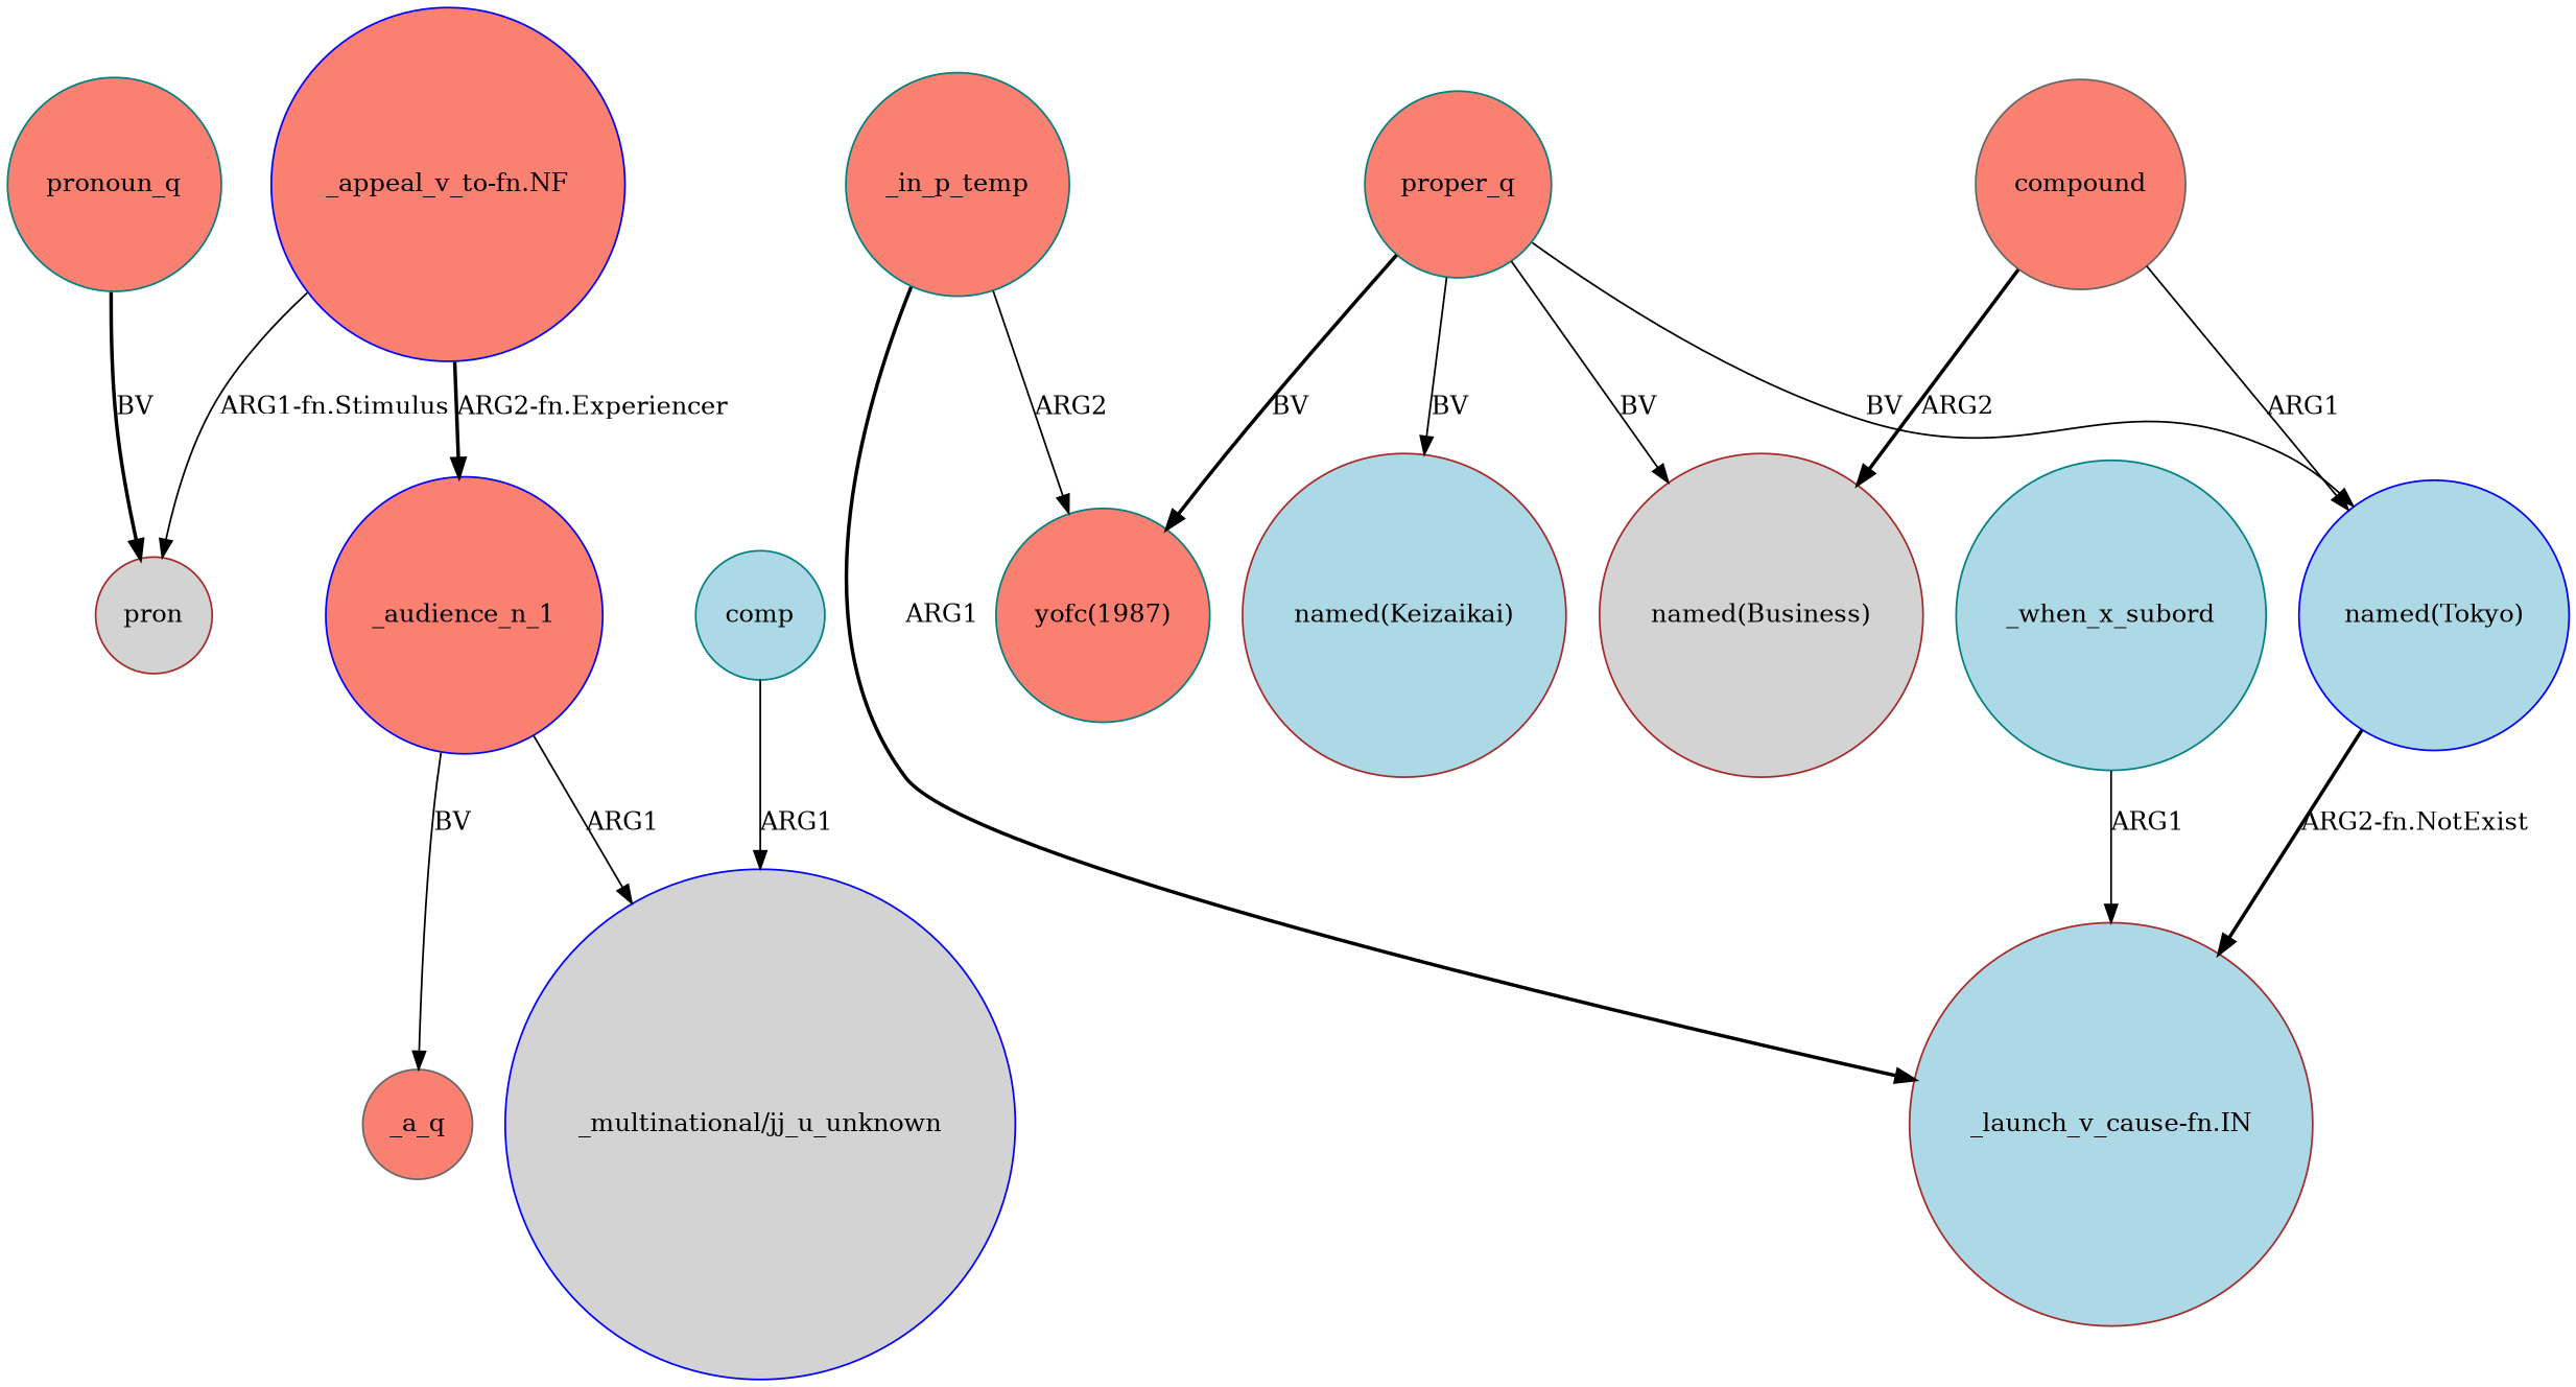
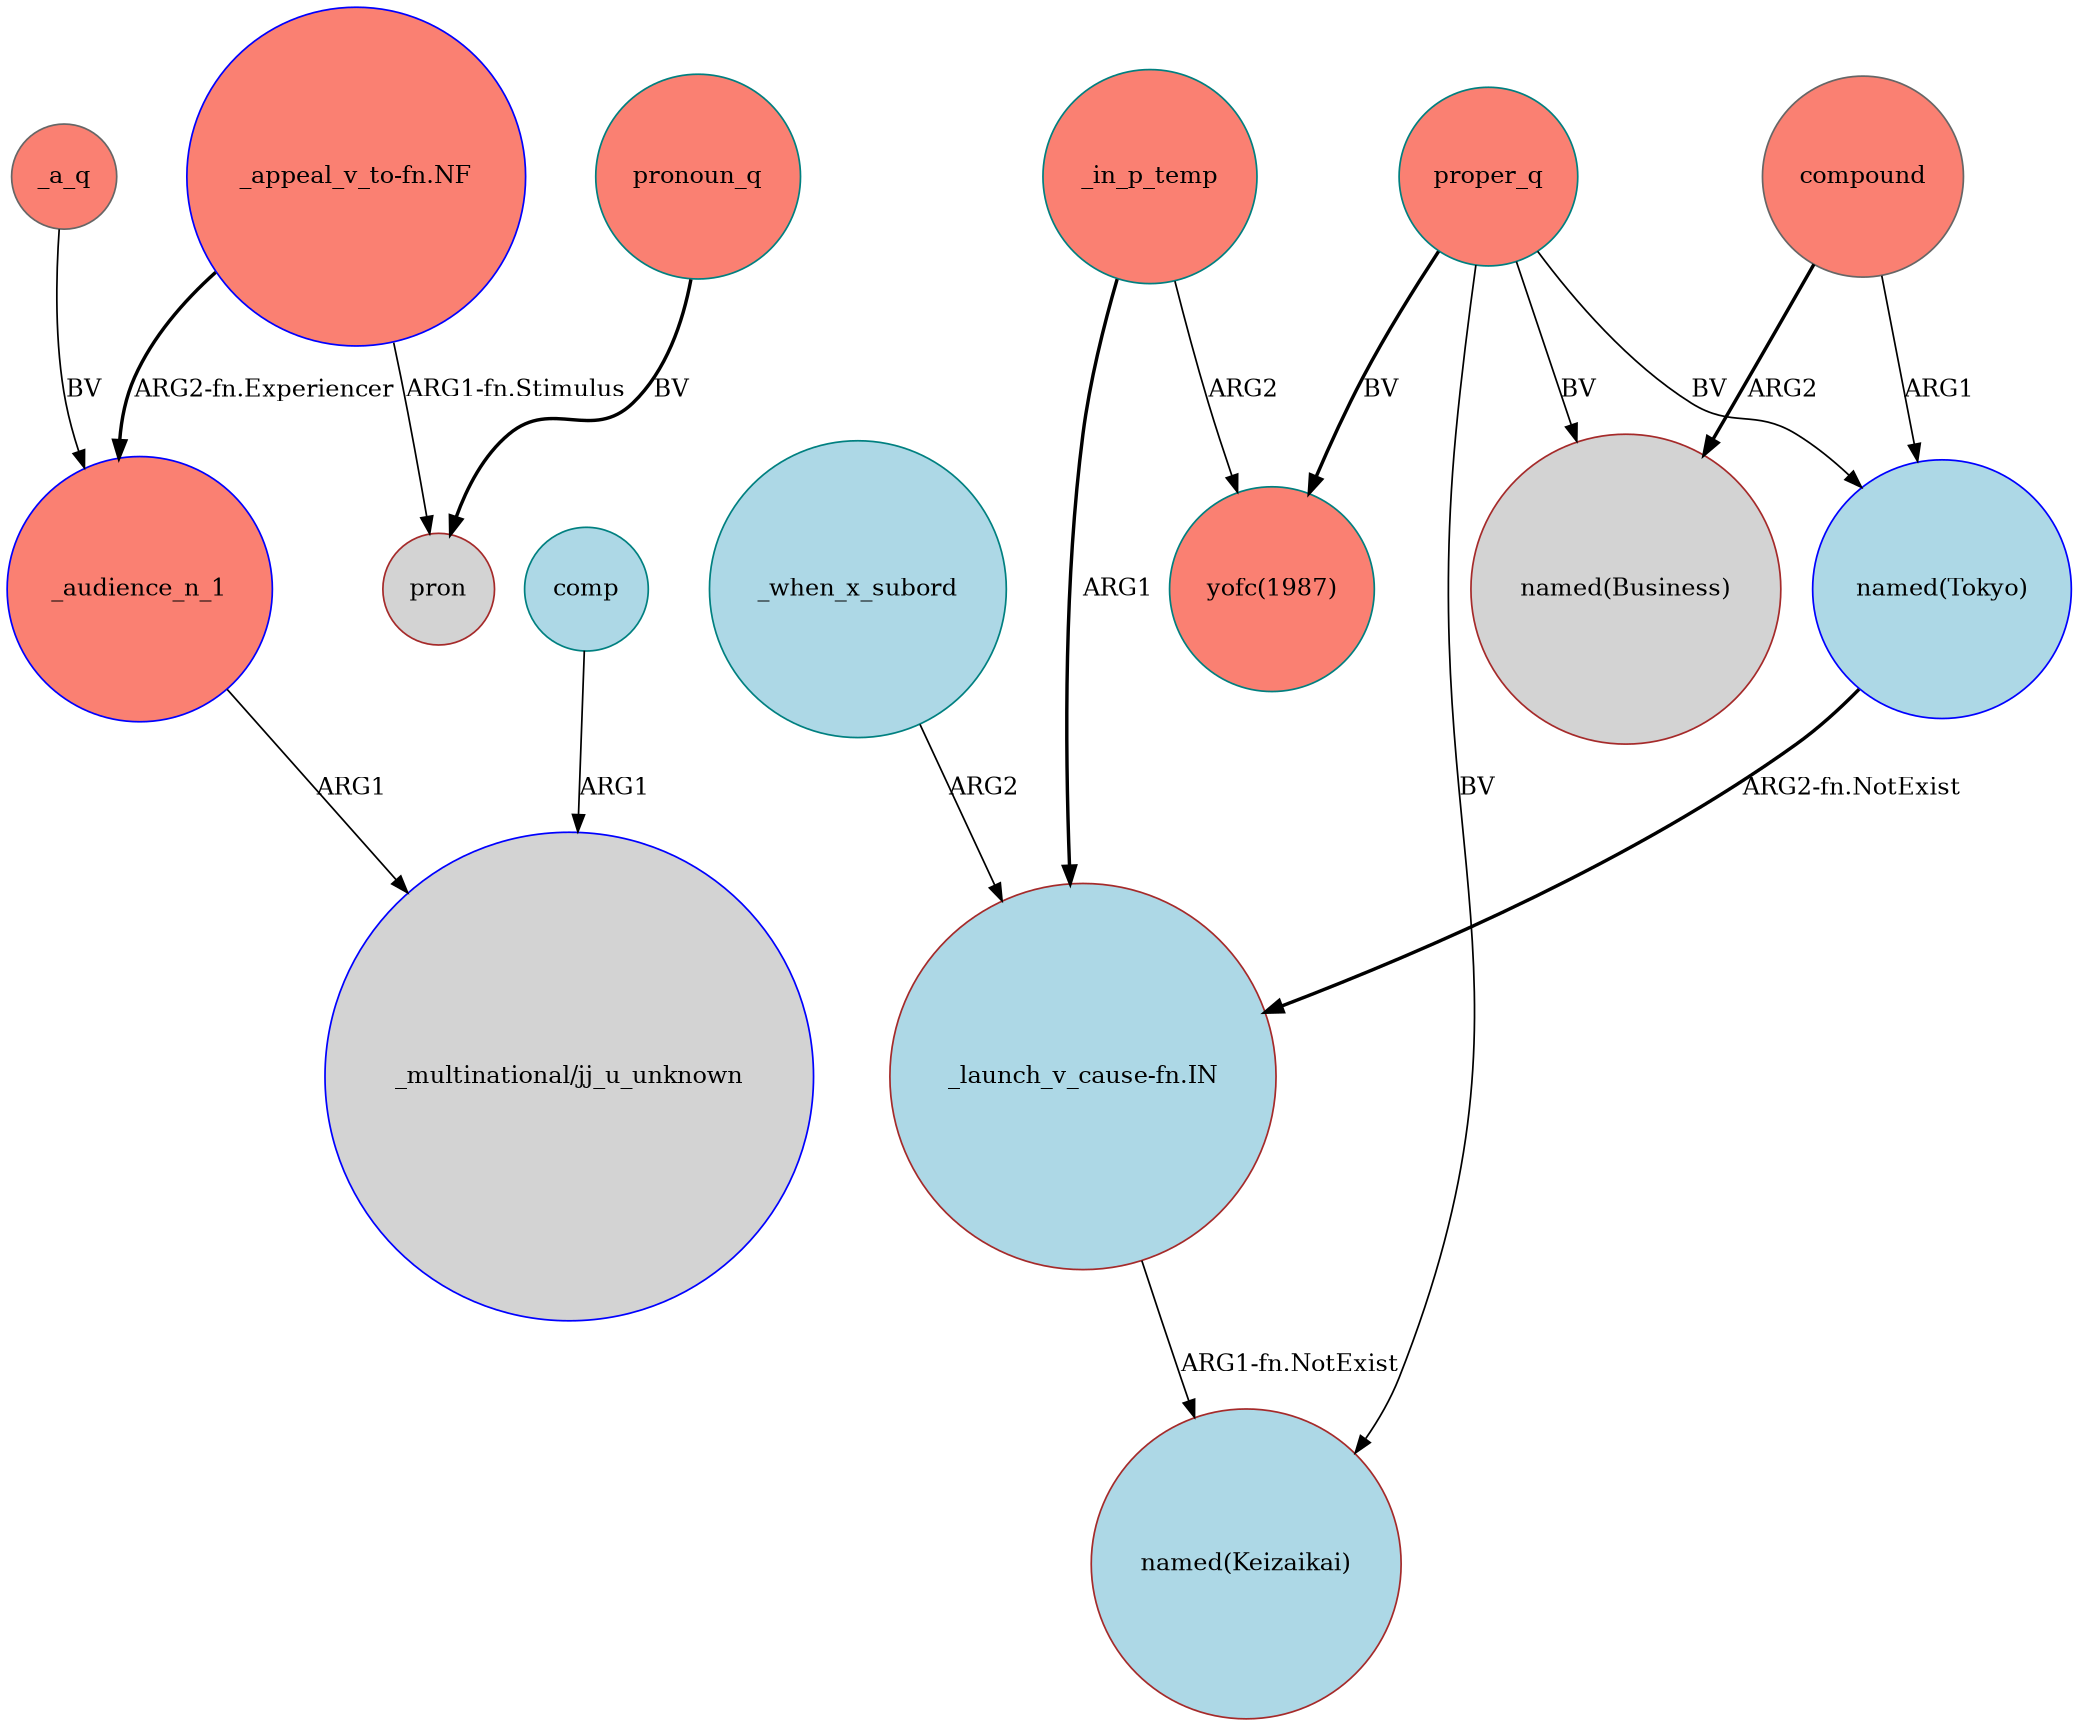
  digraph {
    node [color=teal fillcolor=salmon shape=circle style=filled]
    edge [style=solid]
    "_appeal_v_to-fn.NF" [color=blue]
    _audience_n_1 [color=blue]
    pron [color=brown fillcolor=lightgrey]
    "_multinational/jj_u_unknown" [color=blue fillcolor=lightgrey]
    _in_p_temp
    "yofc(1987)"
    "_launch_v_cause-fn.IN" [color=brown fillcolor=lightblue]
    "named(Keizaikai)" [color=brown fillcolor=lightblue]
    comp [fillcolor=lightblue]
    "named(Tokyo)" [color=blue fillcolor=lightblue]
    _when_x_subord [fillcolor=lightblue]
    proper_q
    "named(Business)" [color=brown fillcolor=lightgrey]
    _a_q [color=gray40]
    compound [color=gray40]
    pronoun_q
    "_appeal_v_to-fn.NF" -> _audience_n_1 [label="ARG2-fn.Experiencer" style=bold]
    "_appeal_v_to-fn.NF" -> pron [label="ARG1-fn.Stimulus"]
    _audience_n_1 -> "_multinational/jj_u_unknown" [label=ARG1]
    _in_p_temp -> "yofc(1987)" [label=ARG2]
    _in_p_temp -> "_launch_v_cause-fn.IN" [label=ARG1 style=bold]
+   "_launch_v_cause-fn.IN" -> "named(Keizaikai)" [label="ARG1-fn.NotExist"]
    comp -> "_multinational/jj_u_unknown" [label=ARG1]
    "named(Tokyo)" -> "_launch_v_cause-fn.IN" [label="ARG2-fn.NotExist" style=bold]
-   _when_x_subord -> "_launch_v_cause-fn.IN" [label=ARG1]
+   _when_x_subord -> "_launch_v_cause-fn.IN" [label=ARG2]
    proper_q -> "yofc(1987)" [label=BV style=bold]
    proper_q -> "named(Keizaikai)" [label=BV]
    proper_q -> "named(Tokyo)" [label=BV]
    proper_q -> "named(Business)" [label=BV]
-   _audience_n_1 -> _a_q [label=BV]
+   _a_q -> _audience_n_1 [label=BV]
    compound -> "named(Tokyo)" [label=ARG1]
    compound -> "named(Business)" [label=ARG2 style=bold]
    pronoun_q -> pron [label=BV style=bold]
  }
